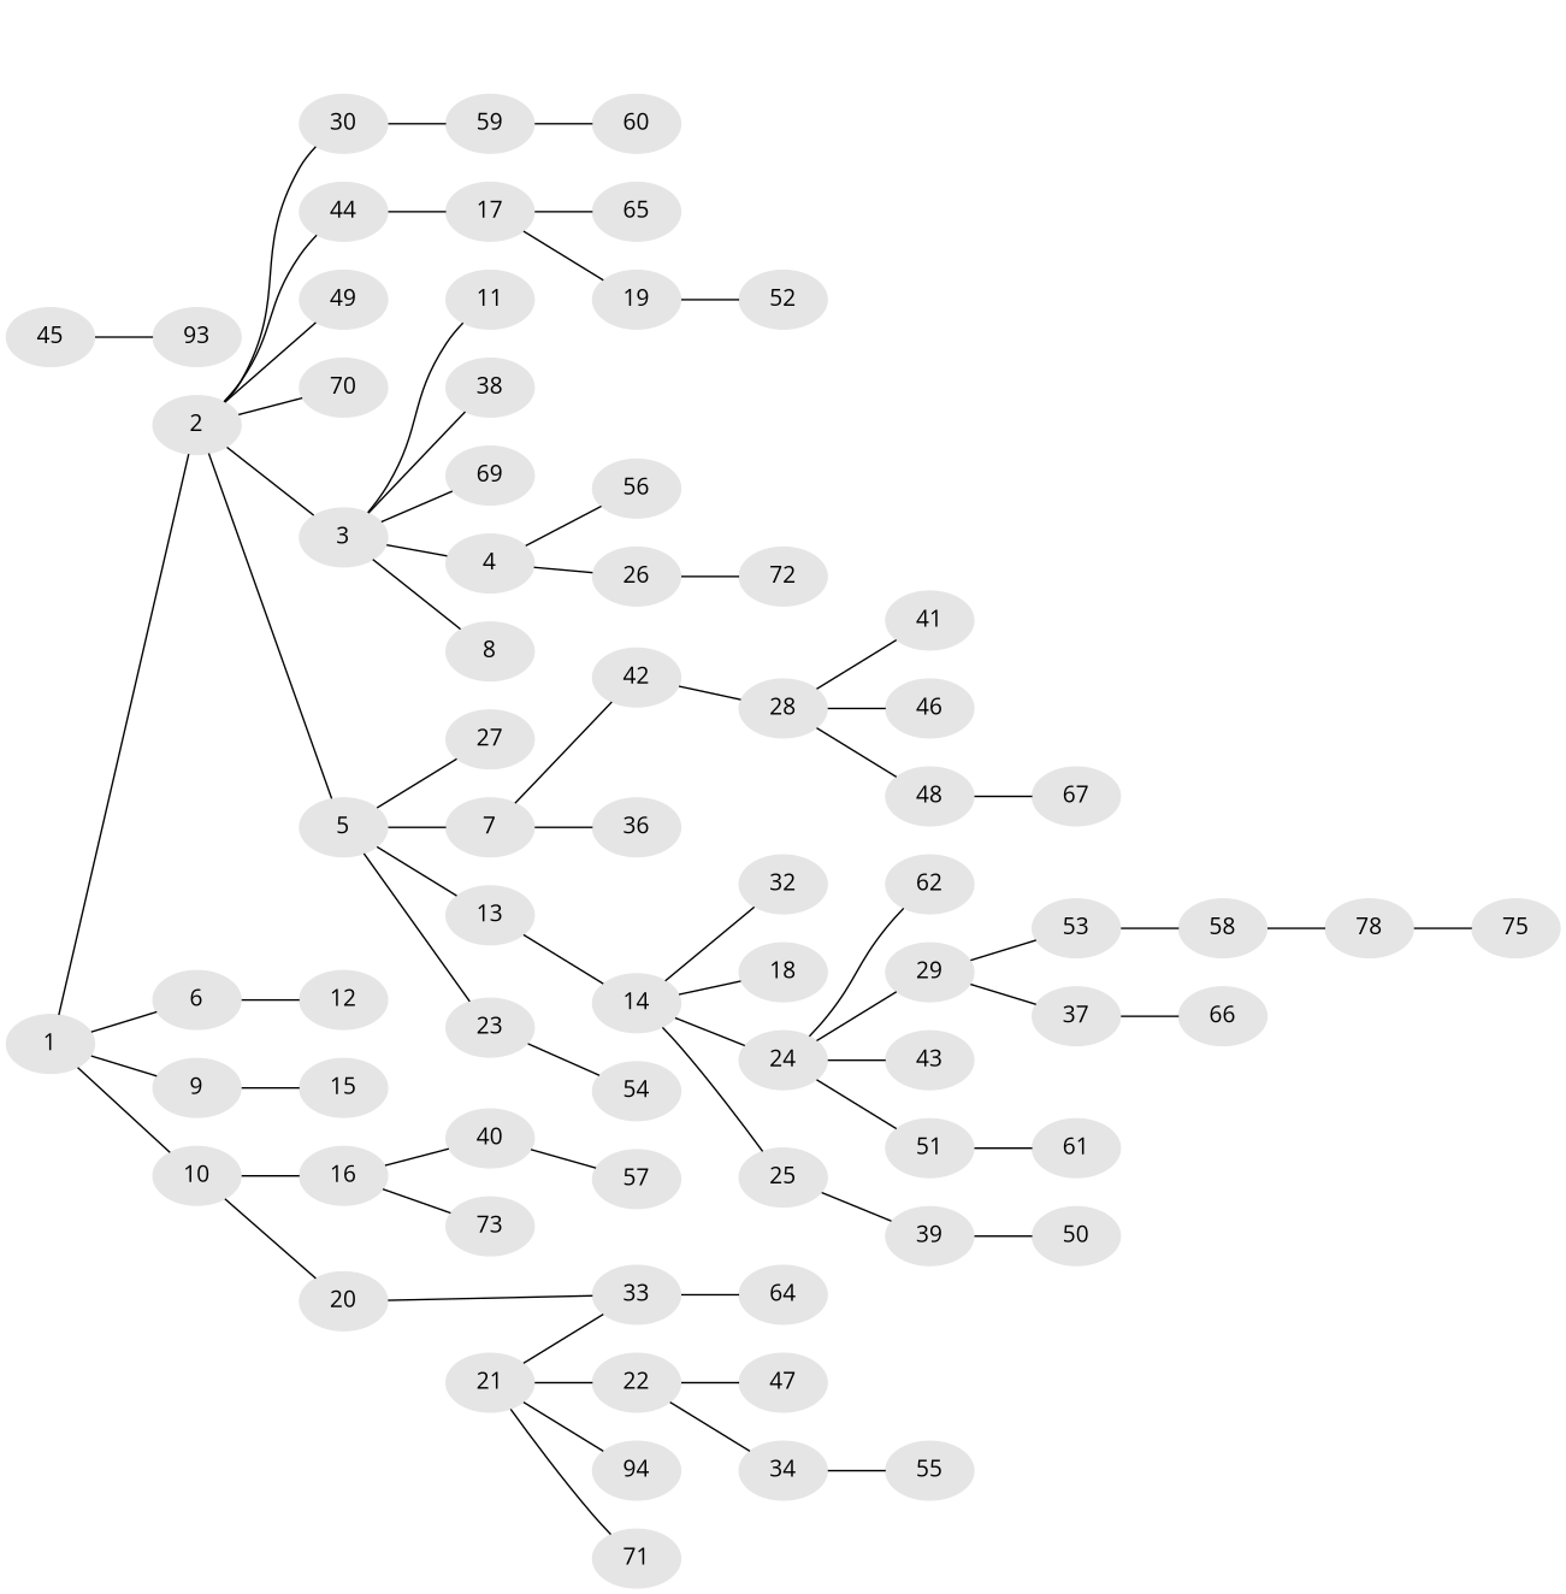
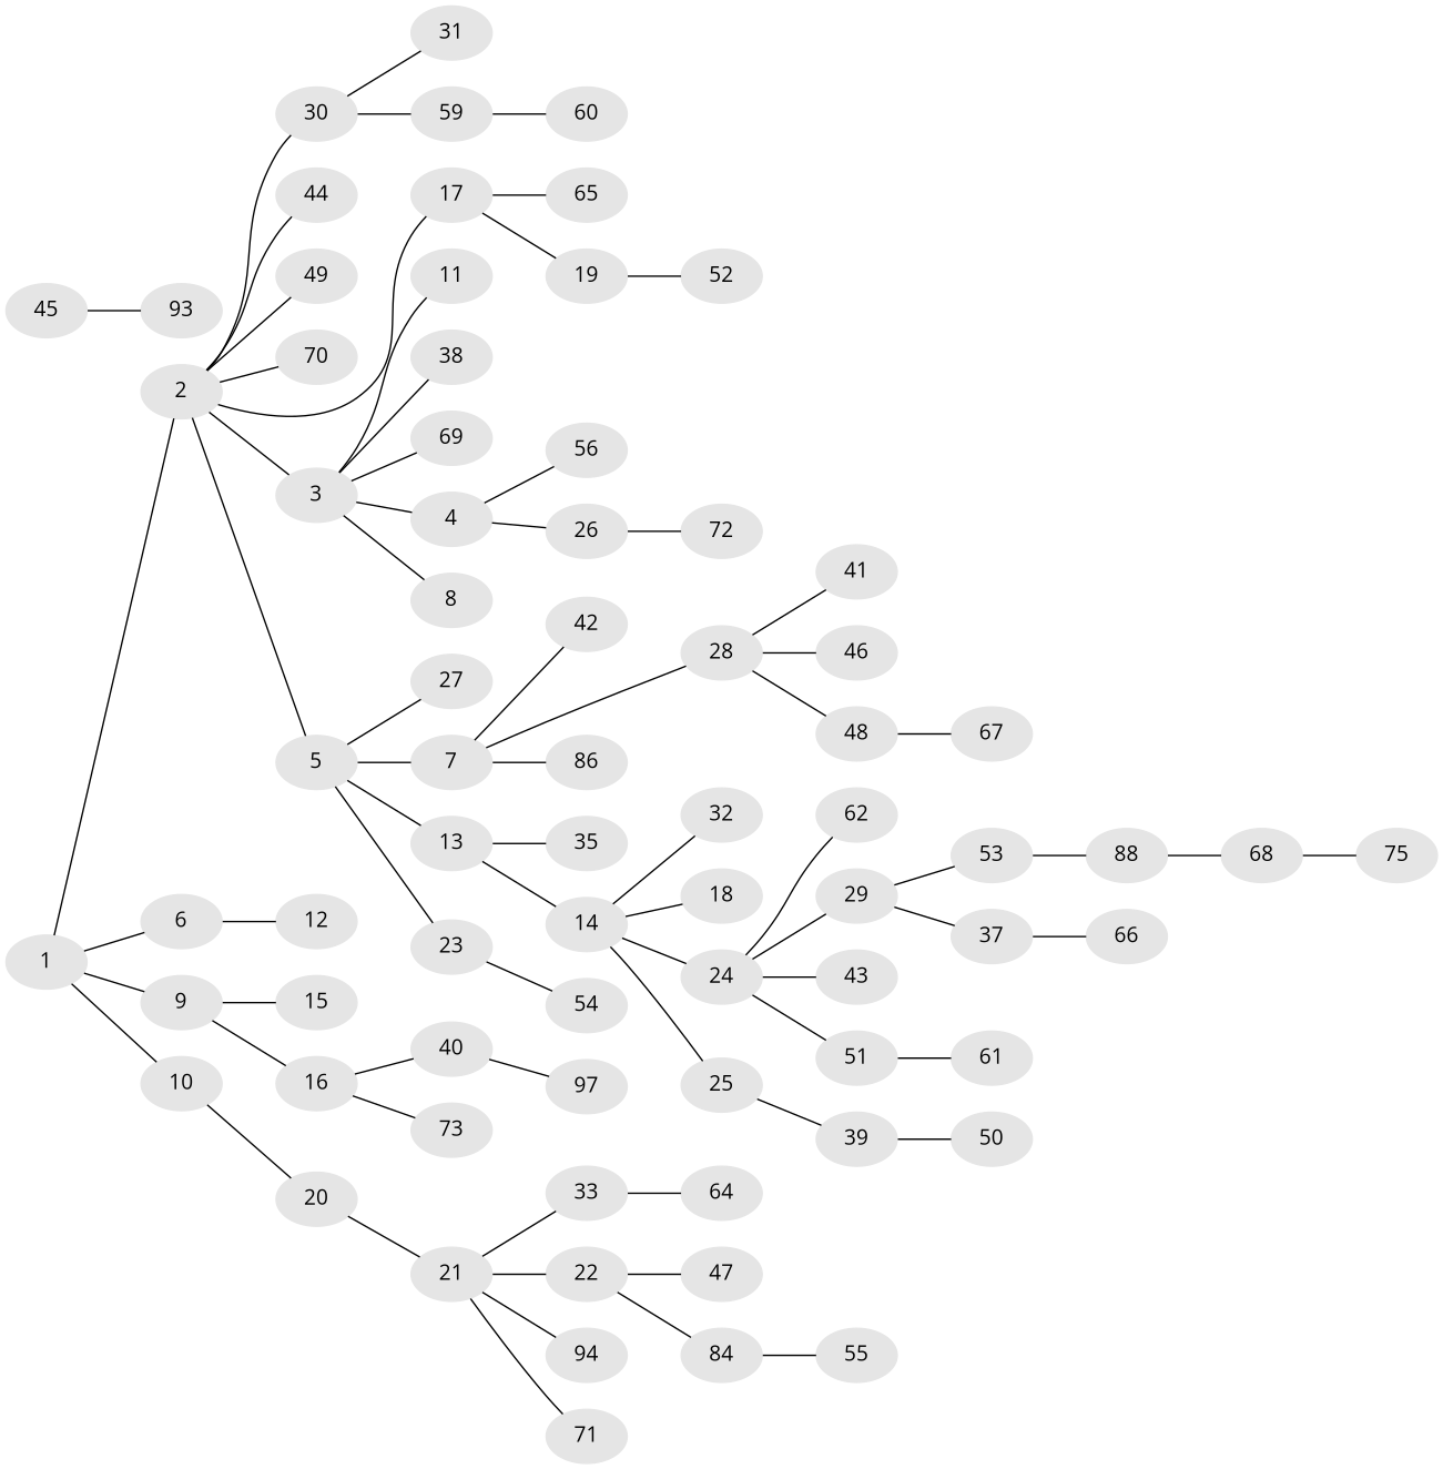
  graph {
    fontname="Open Sans"
    rankdir=LR
    node [color=gray90 fontname="Open Sans" style=filled]
    edge [fontname="Open Sans"]
    1
    2
    6
    9
    10
    3
    5
    17
    30
    44
    49
    70
    12
    15
    16
    20
    4
    8
    11
    38
    69
    7
    13
    23
    27
    19
    65
+   31
    59
    26
    56
    72
    28
-   36
+   36 [label=86]
    42
    14
+   35
    54
    41
    46
    48
    40
    73
    21
    18
    24
    25
    32
    29
    43
    51
    62
    39
-   57
+   57 [label=97]
    52
    22
    33
    71
    n59 [label=94]
-   34
+   34 [label=84]
    47
    64
    55
    37
    53
    61
    50
    67
    66
-   58
+   58 [label=88]
    n71 [label=93]
    45
    60
-   68 [label=78]
+   68
    75
    1 -- 2
    1 -- 6
    1 -- 9
    1 -- 10
    2 -- 3
    2 -- 5
-   44 -- 17
+   2 -- 17
    2 -- 30
    2 -- 44
    2 -- 49
    2 -- 70
    6 -- 12
    9 -- 15
-   10 -- 16
+   9 -- 16
    10 -- 20
    3 -- 4
    3 -- 8
    3 -- 11
    3 -- 38
    3 -- 69
    5 -- 7
    5 -- 13
    5 -- 23
    5 -- 27
    17 -- 19
    17 -- 65
+   30 -- 31
    30 -- 59
    16 -- 40
    16 -- 73
-   20 -- 33
+   20 -- 21
    4 -- 26
    4 -- 56
-   42 -- 28
+   7 -- 28
    7 -- 36
    7 -- 42
    13 -- 14
+   13 -- 35
    23 -- 54
    19 -- 52
    59 -- 60
    26 -- 72
    28 -- 41
    28 -- 46
    28 -- 48
    14 -- 18
    14 -- 24
    14 -- 25
    14 -- 32
    48 -- 67
    40 -- 57
    21 -- 22
    21 -- 33
    21 -- 71
    21 -- n59
    24 -- 29
    24 -- 43
    24 -- 51
    24 -- 62
    25 -- 39
    29 -- 37
    29 -- 53
    51 -- 61
    39 -- 50
    22 -- 34
    22 -- 47
    33 -- 64
    34 -- 55
    37 -- 66
    53 -- 58
    58 -- 68
    45 -- n71
    68 -- 75
  }
